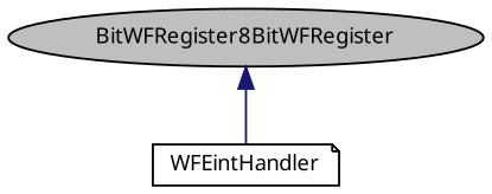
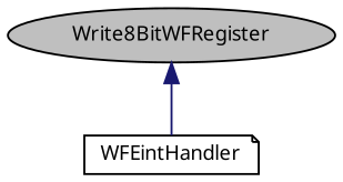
  digraph {
    rankdir=TB
    fontname="Noto Sans"
    node [color=black fontname="Noto Sans" fontsize=10 style=filled]
-   n1 [fillcolor=grey75 fontcolor=black height=0.2 label=BitWFRegister8BitWFRegister shape=ellipse width=0.4]
+   n1 [fillcolor=grey75 fontcolor=black height=0.2 label=Write8BitWFRegister shape=ellipse width=0.4]
    n2 [fillcolor=white height=0.2 label=WFEintHandler shape=note width=0.4]
    n1 -> n2 [color=midnightblue dir=back fontname="Noto Sans" fontsize=10 labelfontname=Helvetica labelfontsize=10 style=solid]
  }
